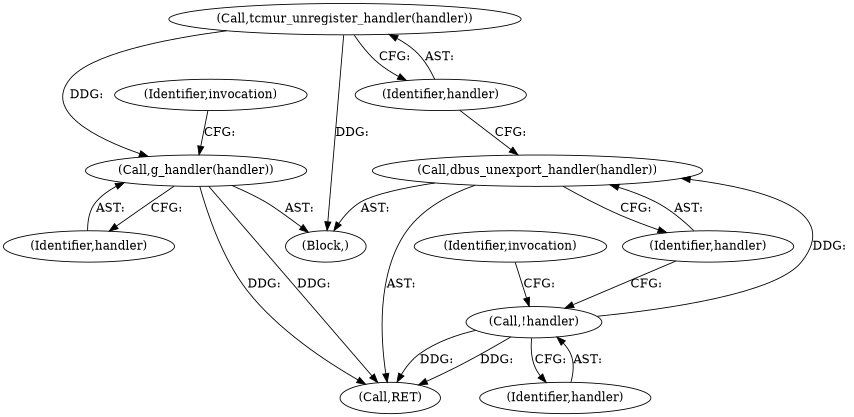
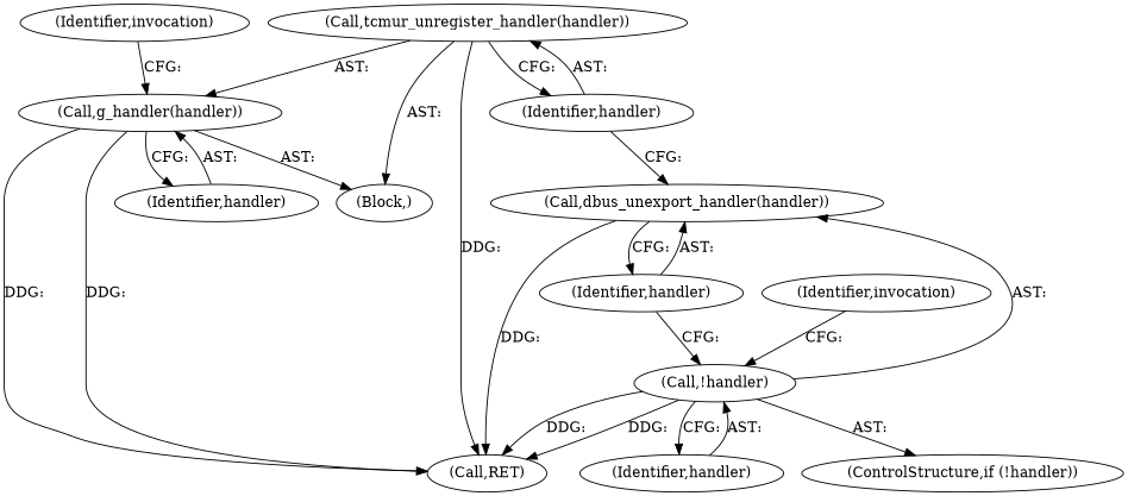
  digraph {
    n1 [label="(Call,tcmur_unregister_handler(handler))"]
    n2 [label="(Call,g_handler(handler))"]
    n3 [label="(Block,)"]
    n4 [label="(Call,RET)"]
    n5 [label="(Identifier,handler)"]
    n6 [label="(Identifier,handler)"]
    n7 [label="(Call,dbus_unexport_handler(handler))"]
    n8 [label="(Identifier,handler)"]
    n9 [label="(Call,!handler)"]
+   n10 [label="(ControlStructure,if (!handler))"]
    n11 [label="(Identifier,handler)"]
    n12 [label="(Identifier,invocation)"]
    n13 [label="(Identifier,invocation)"]
-   n1 -> n2 [label="DDG: "]
-   n1 -> n3 [label="DDG: "]
+   n1 -> n2 [label="AST: "]
+   n1 -> n3 [label="AST: "]
+   n1 -> n4 [label="DDG: "]
    n1 -> n5 [label="CFG: "]
    n2 -> n3 [label="AST: "]
    n2 -> n4 [label="DDG: "]
    n2 -> n4 [label="DDG: "]
    n2 -> n6 [label="CFG: "]
    n5 -> n1 [label="AST: "]
    n5 -> n7 [label="CFG: "]
    n6 -> n2 [label="AST: "]
-   n7 -> n3 [label="AST: "]
-   n7 -> n4 [label="AST: "]
+   n7 -> n4 [label="DDG: "]
    n7 -> n8 [label="CFG: "]
    n8 -> n7 [label="AST: "]
    n8 -> n9 [label="CFG: "]
    n9 -> n4 [label="DDG: "]
    n9 -> n4 [label="DDG: "]
-   n9 -> n7 [label="DDG: "]
+   n9 -> n7 [label="AST: "]
+   n9 -> n10 [label="AST: "]
    n9 -> n11 [label="CFG: "]
    n11 -> n9 [label="AST: "]
    n12 -> n9 [label="CFG: "]
    n13 -> n2 [label="CFG: "]
  }
